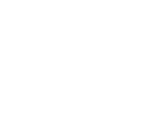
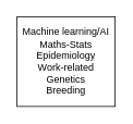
  <mxCell id="0" />
  <mxCell id="1" parent="0" />
+ <mxCell id="2" value="Machine learning/AI&lt;br&gt;Maths-Stats&lt;br&gt;Epidemiology&lt;br&gt;Work-related&lt;br&gt;Genetics&lt;br&gt;Breeding" style="rounded=0;whiteSpace=wrap;html=1;" vertex="1" parent="1"><mxGeometry x="20" y="20" width="120" height="110" as="geometry" /></mxCell>
